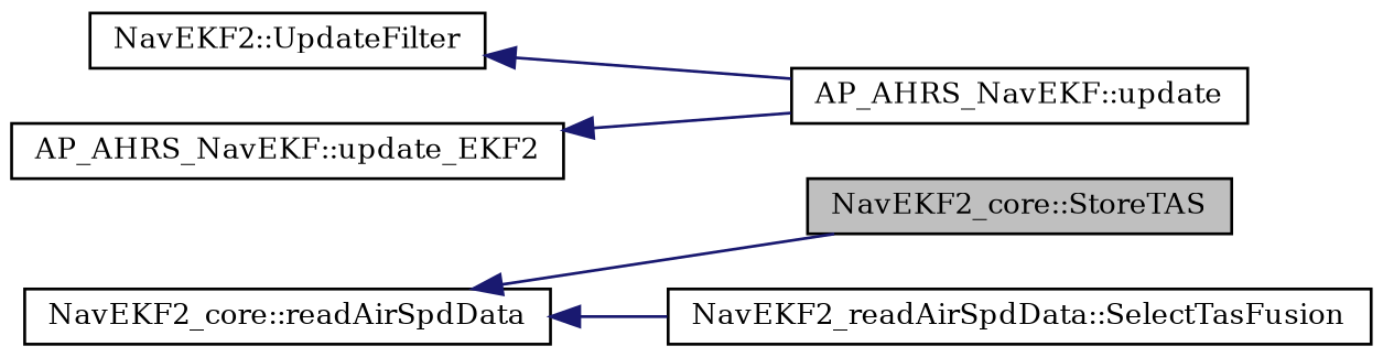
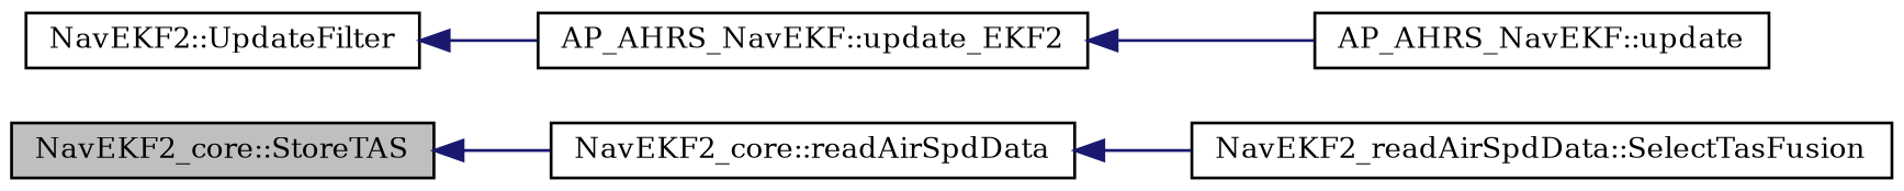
  digraph {
    fontname="DejaVu Serif"
    rankdir=LR
    node [color=black fillcolor=white fontname="DejaVu Serif" fontsize=10 shape=record style=filled]
    edge [color=midnightblue dir=back fontname="DejaVu Serif" fontsize=10 labelfontname=Helvetica labelfontsize=10 style=solid]
    n1 [fillcolor=grey75 fontcolor=black height=0.2 label="NavEKF2_core::StoreTAS" width=0.4]
    n2 [height=0.2 label="NavEKF2_core::readAirSpdData" width=0.4]
    n3 [height=0.2 label="NavEKF2_readAirSpdData::SelectTasFusion" width=0.4]
    n4 [height=0.2 label="NavEKF2::UpdateFilter" width=0.4]
    n5 [height=0.2 label="AP_AHRS_NavEKF::update_EKF2" width=0.4]
    n6 [height=0.2 label="AP_AHRS_NavEKF::update" width=0.4]
-   n2 -> n1
+   n1 -> n2
    n2 -> n3
-   n4 -> n6
+   n4 -> n5
    n5 -> n6
  }
